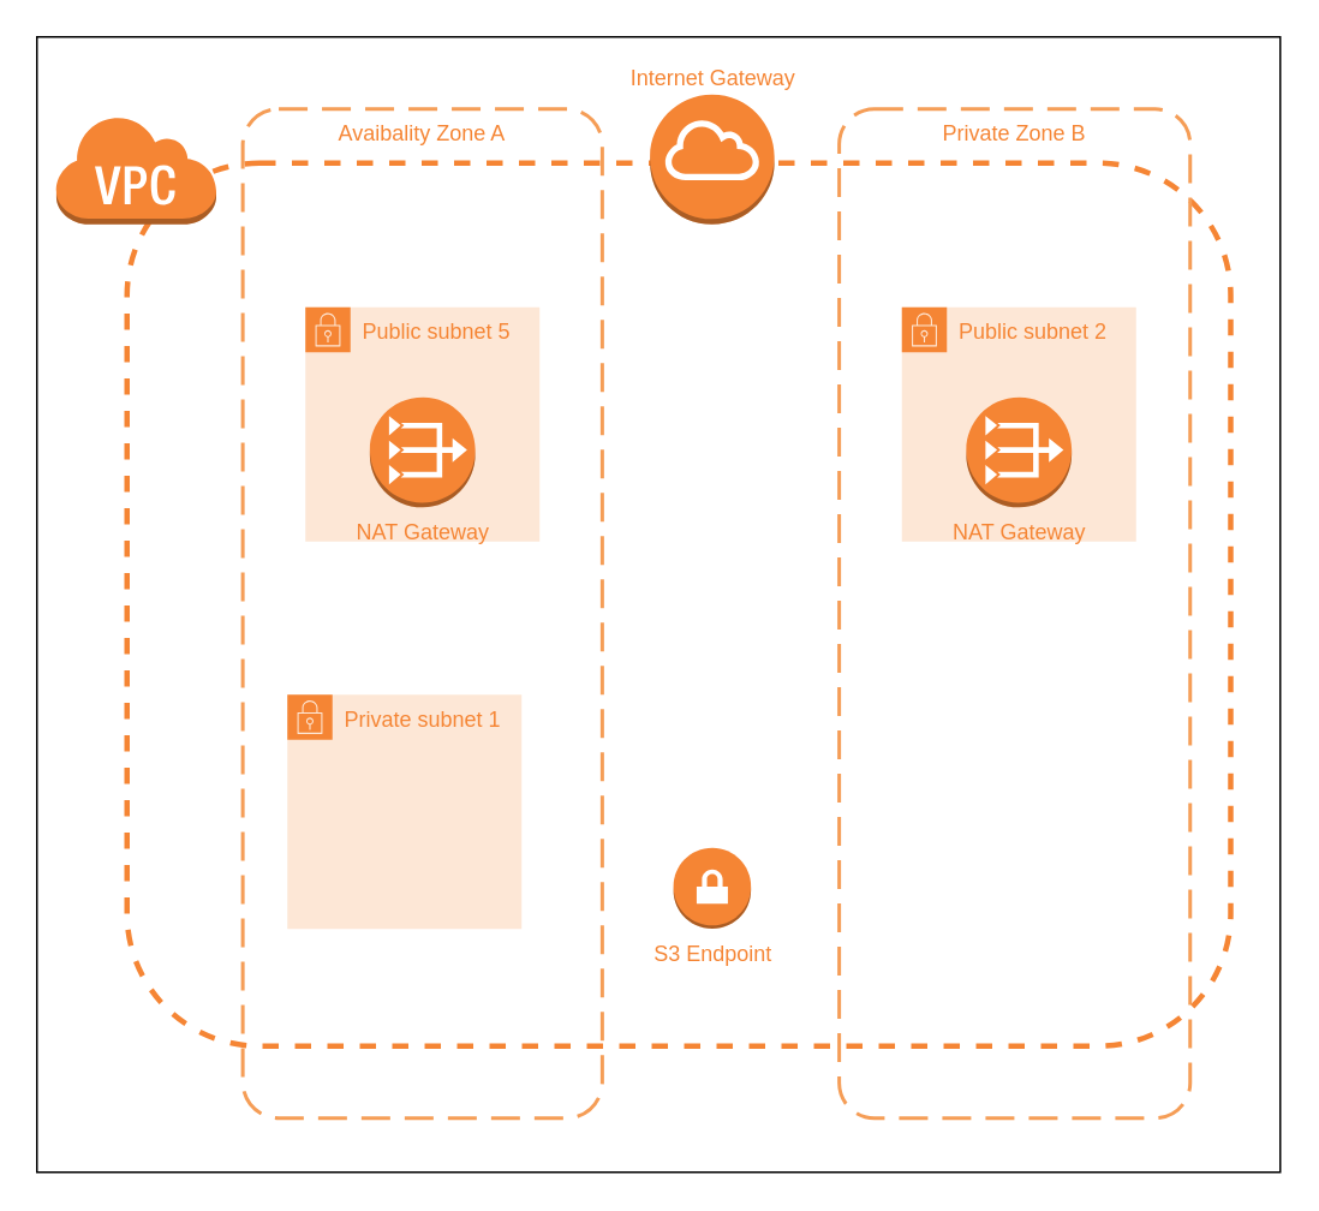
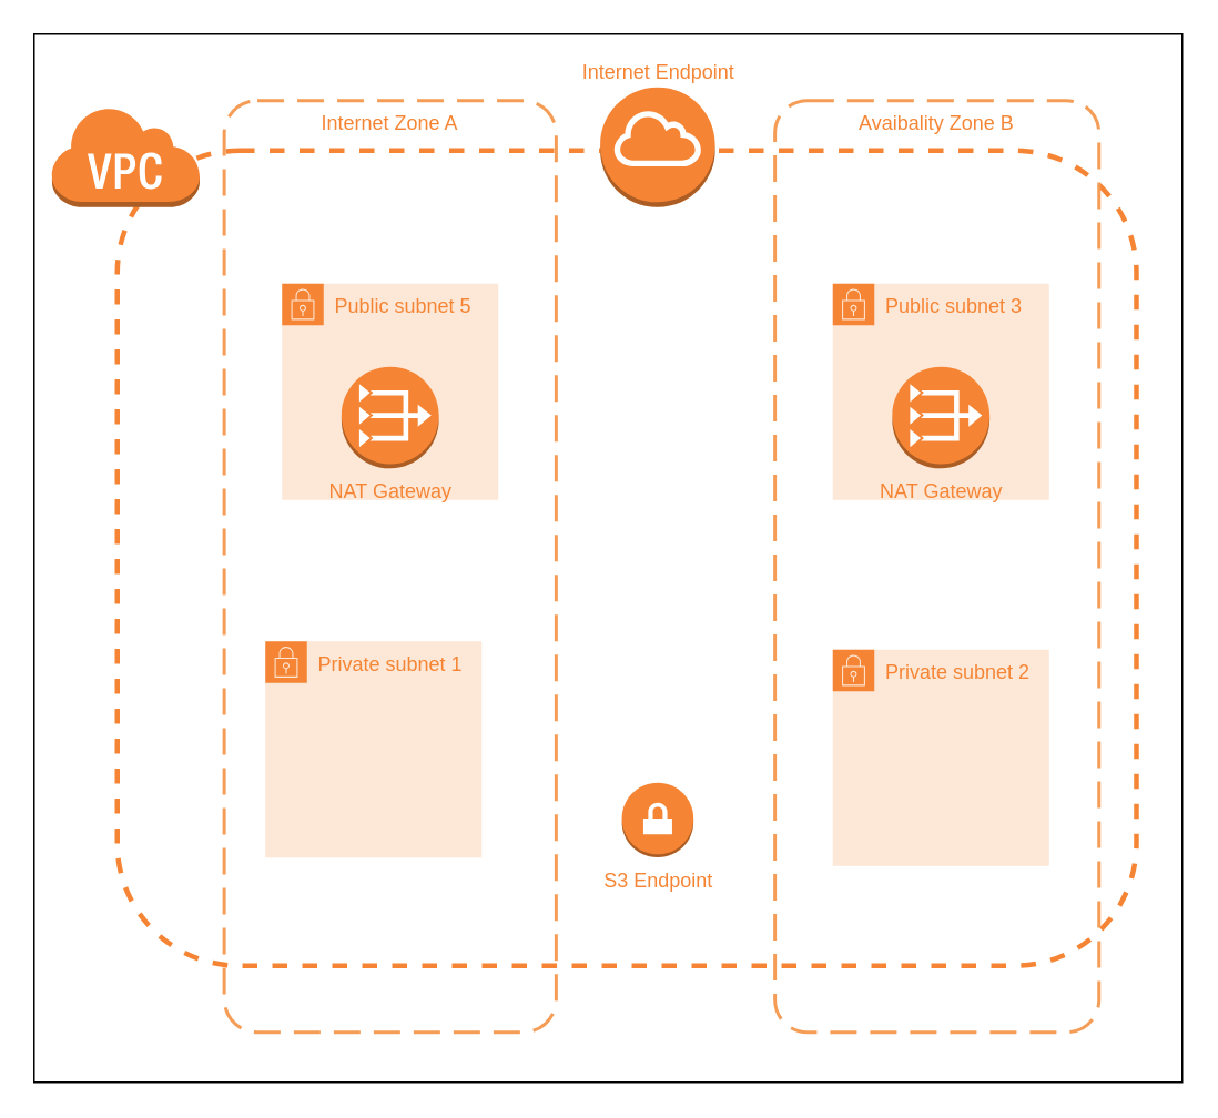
  <mxCell id="0" />
  <mxCell id="1" parent="0" />
  <mxCell id="2" value="" style="rounded=0;whiteSpace=wrap;html=1;" vertex="1" parent="1"><mxGeometry x="20" y="20" width="690" height="630" as="geometry" /></mxCell>
  <mxCell id="3" value="" style="rounded=1;whiteSpace=wrap;html=1;strokeColor=#F58534;strokeWidth=3;dashed=1;" vertex="1" parent="1"><mxGeometry x="70" y="90" width="612.5" height="490" as="geometry" /></mxCell>
  <mxCell id="4" value="" style="outlineConnect=0;dashed=0;verticalLabelPosition=bottom;verticalAlign=top;align=center;html=1;shape=mxgraph.aws3.virtual_private_cloud;fillColor=#F58534;gradientColor=none;" vertex="1" parent="1"><mxGeometry x="30" y="63.21" width="89.5" height="60.79" as="geometry" /></mxCell>
- <mxCell id="5" value="Avaibality Zone A" style="rounded=1;arcSize=10;dashed=1;strokeColor=#F59D56;fillColor=none;gradientColor=none;dashPattern=8 4;strokeWidth=2;verticalAlign=top;fontColor=#F58534;" vertex="1" parent="1"><mxGeometry x="134.25" y="60" width="199.5" height="560" as="geometry" /></mxCell>
+ <mxCell id="5" value="Internet Zone A" style="rounded=1;arcSize=10;dashed=1;strokeColor=#F59D56;fillColor=none;gradientColor=none;dashPattern=8 4;strokeWidth=2;verticalAlign=top;fontColor=#F58534;" vertex="1" parent="1"><mxGeometry x="134.25" y="60" width="199.5" height="560" as="geometry" /></mxCell>
  <mxCell id="6" value="Public subnet 5" style="points=[[0,0],[0.25,0],[0.5,0],[0.75,0],[1,0],[1,0.25],[1,0.5],[1,0.75],[1,1],[0.75,1],[0.5,1],[0.25,1],[0,1],[0,0.75],[0,0.5],[0,0.25]];outlineConnect=0;gradientColor=none;html=1;whiteSpace=wrap;fontSize=12;fontStyle=0;container=1;pointerEvents=0;collapsible=0;recursiveResize=0;shape=mxgraph.aws4.group;grIcon=mxgraph.aws4.group_security_group;grStroke=0;strokeColor=#F58534;fillColor=#FDE7D6;verticalAlign=top;align=left;spacingLeft=30;fontColor=#F58534;dashed=1;" vertex="1" parent="1"><mxGeometry x="169" y="170" width="130" height="130" as="geometry" /></mxCell>
- <mxCell id="7" value="Private Zone B" style="rounded=1;arcSize=10;dashed=1;strokeColor=#F59D56;fillColor=none;gradientColor=none;dashPattern=8 4;strokeWidth=2;verticalAlign=top;fontColor=#F58534;" vertex="1" parent="1"><mxGeometry x="465.25" y="60" width="194.75" height="560" as="geometry" /></mxCell>
- <mxCell id="8" value="Public subnet 2" style="points=[[0,0],[0.25,0],[0.5,0],[0.75,0],[1,0],[1,0.25],[1,0.5],[1,0.75],[1,1],[0.75,1],[0.5,1],[0.25,1],[0,1],[0,0.75],[0,0.5],[0,0.25]];outlineConnect=0;gradientColor=none;html=1;whiteSpace=wrap;fontSize=12;fontStyle=0;container=1;pointerEvents=0;collapsible=0;recursiveResize=0;shape=mxgraph.aws4.group;grIcon=mxgraph.aws4.group_security_group;grStroke=0;strokeColor=#F58534;fillColor=#FDE7D6;verticalAlign=top;align=left;spacingLeft=30;fontColor=#F58534;dashed=1;" vertex="1" parent="1"><mxGeometry x="500" y="170" width="130" height="130" as="geometry" /></mxCell>
+ <mxCell id="7" value="Avaibality Zone B" style="rounded=1;arcSize=10;dashed=1;strokeColor=#F59D56;fillColor=none;gradientColor=none;dashPattern=8 4;strokeWidth=2;verticalAlign=top;fontColor=#F58534;" vertex="1" parent="1"><mxGeometry x="465.25" y="60" width="194.75" height="560" as="geometry" /></mxCell>
+ <mxCell id="8" value="Public subnet 3" style="points=[[0,0],[0.25,0],[0.5,0],[0.75,0],[1,0],[1,0.25],[1,0.5],[1,0.75],[1,1],[0.75,1],[0.5,1],[0.25,1],[0,1],[0,0.75],[0,0.5],[0,0.25]];outlineConnect=0;gradientColor=none;html=1;whiteSpace=wrap;fontSize=12;fontStyle=0;container=1;pointerEvents=0;collapsible=0;recursiveResize=0;shape=mxgraph.aws4.group;grIcon=mxgraph.aws4.group_security_group;grStroke=0;strokeColor=#F58534;fillColor=#FDE7D6;verticalAlign=top;align=left;spacingLeft=30;fontColor=#F58534;dashed=1;" vertex="1" parent="1"><mxGeometry x="500" y="170" width="130" height="130" as="geometry" /></mxCell>
  <mxCell id="9" value="&lt;font color=&quot;#f58534&quot;&gt;NAT Gateway&lt;/font&gt;" style="outlineConnect=0;dashed=0;verticalLabelPosition=bottom;verticalAlign=top;align=center;html=1;shape=mxgraph.aws3.vpc_nat_gateway;fillColor=#F58534;gradientColor=none;" vertex="1" parent="8"><mxGeometry x="35.75" y="50" width="58.5" height="61.04" as="geometry" /></mxCell>
  <mxCell id="10" value="Private subnet 1" style="points=[[0,0],[0.25,0],[0.5,0],[0.75,0],[1,0],[1,0.25],[1,0.5],[1,0.75],[1,1],[0.75,1],[0.5,1],[0.25,1],[0,1],[0,0.75],[0,0.5],[0,0.25]];outlineConnect=0;gradientColor=none;html=1;whiteSpace=wrap;fontSize=12;fontStyle=0;container=1;pointerEvents=0;collapsible=0;recursiveResize=0;shape=mxgraph.aws4.group;grIcon=mxgraph.aws4.group_security_group;grStroke=0;strokeColor=#F58534;fillColor=#FDE7D6;verticalAlign=top;align=left;spacingLeft=30;fontColor=#F58534;dashed=1;" vertex="1" parent="1"><mxGeometry x="159" y="385" width="130" height="130" as="geometry" /></mxCell>
- <mxCell id="12" value="&lt;font color=&quot;#f58534&quot;&gt;Internet Gateway&lt;/font&gt;" style="outlineConnect=0;dashed=0;verticalLabelPosition=top;verticalAlign=bottom;align=center;html=1;shape=mxgraph.aws3.internet_gateway;fillColor=#F58534;gradientColor=none;labelPosition=center;" vertex="1" parent="1"><mxGeometry x="360.25" y="52" width="69" height="72" as="geometry" /></mxCell>
+ <mxCell id="11" value="Private subnet 2" style="points=[[0,0],[0.25,0],[0.5,0],[0.75,0],[1,0],[1,0.25],[1,0.5],[1,0.75],[1,1],[0.75,1],[0.5,1],[0.25,1],[0,1],[0,0.75],[0,0.5],[0,0.25]];outlineConnect=0;gradientColor=none;html=1;whiteSpace=wrap;fontSize=12;fontStyle=0;container=1;pointerEvents=0;collapsible=0;recursiveResize=0;shape=mxgraph.aws4.group;grIcon=mxgraph.aws4.group_security_group;grStroke=0;strokeColor=#F58534;fillColor=#FDE7D6;verticalAlign=top;align=left;spacingLeft=30;fontColor=#F58534;dashed=1;" vertex="1" parent="1"><mxGeometry x="500" y="390" width="130" height="130" as="geometry" /></mxCell>
+ <mxCell id="12" value="&lt;font color=&quot;#f58534&quot;&gt;Internet Endpoint&lt;/font&gt;" style="outlineConnect=0;dashed=0;verticalLabelPosition=top;verticalAlign=bottom;align=center;html=1;shape=mxgraph.aws3.internet_gateway;fillColor=#F58534;gradientColor=none;labelPosition=center;" vertex="1" parent="1"><mxGeometry x="360.25" y="52" width="69" height="72" as="geometry" /></mxCell>
  <mxCell id="13" value="&lt;font color=&quot;#f58534&quot;&gt;NAT Gateway&lt;/font&gt;" style="outlineConnect=0;dashed=0;verticalLabelPosition=bottom;verticalAlign=top;align=center;html=1;shape=mxgraph.aws3.vpc_nat_gateway;fillColor=#F58534;gradientColor=none;" vertex="1" parent="1"><mxGeometry x="204.75" y="220" width="58.5" height="61.04" as="geometry" /></mxCell>
  <mxCell id="14" value="&lt;font color=&quot;#f58534&quot;&gt;S3 Endpoint&lt;/font&gt;" style="outlineConnect=0;dashed=0;verticalLabelPosition=bottom;verticalAlign=top;align=center;html=1;shape=mxgraph.aws3.vpn_gateway;fillColor=#F58534;gradientColor=none;" vertex="1" parent="1"><mxGeometry x="373.25" y="470" width="43" height="44.87" as="geometry" /></mxCell>
